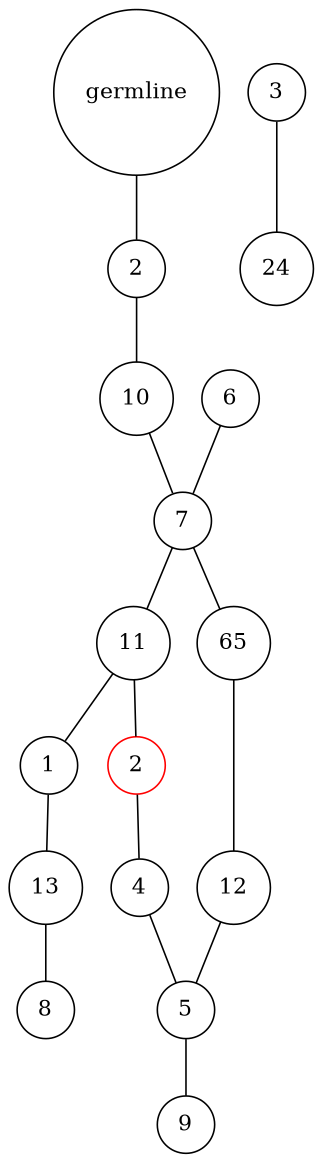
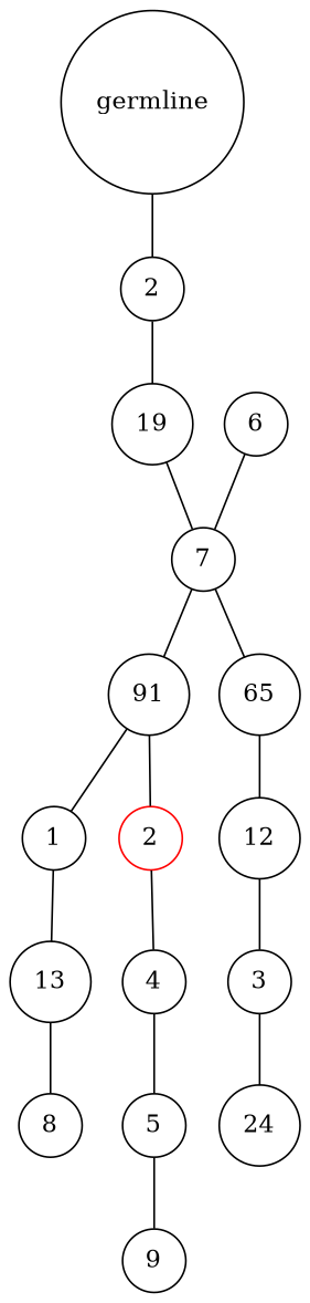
  graph {
    rankdir=UD
    splines=line
    node [shape=circle]
    n1 [label=germline]
    n2 [label=2]
-   n3 [label=10]
+   n3 [label=19]
    n4 [label=7]
    n5 [label=6]
-   n6 [label=11]
+   n6 [label=91]
    n7 [label=65]
    n8 [label=1]
    n9 [color=red label=2]
    n10 [label=12]
    n11 [label=13]
    n12 [label=4]
    n13 [label=8]
    n14 [label=5]
    n15 [label=9]
    n16 [label=3]
    n17 [label=24]
    n1 -- n2
    n2 -- n3
    n3 -- n4
    n4 -- n6
    n4 -- n7
    n5 -- n4
    n6 -- n8
    n6 -- n9
    n7 -- n10
    n8 -- n11
    n9 -- n12
-   n10 -- n14
+   n10 -- n16
    n11 -- n13
    n12 -- n14
    n14 -- n15
    n16 -- n17
  }
